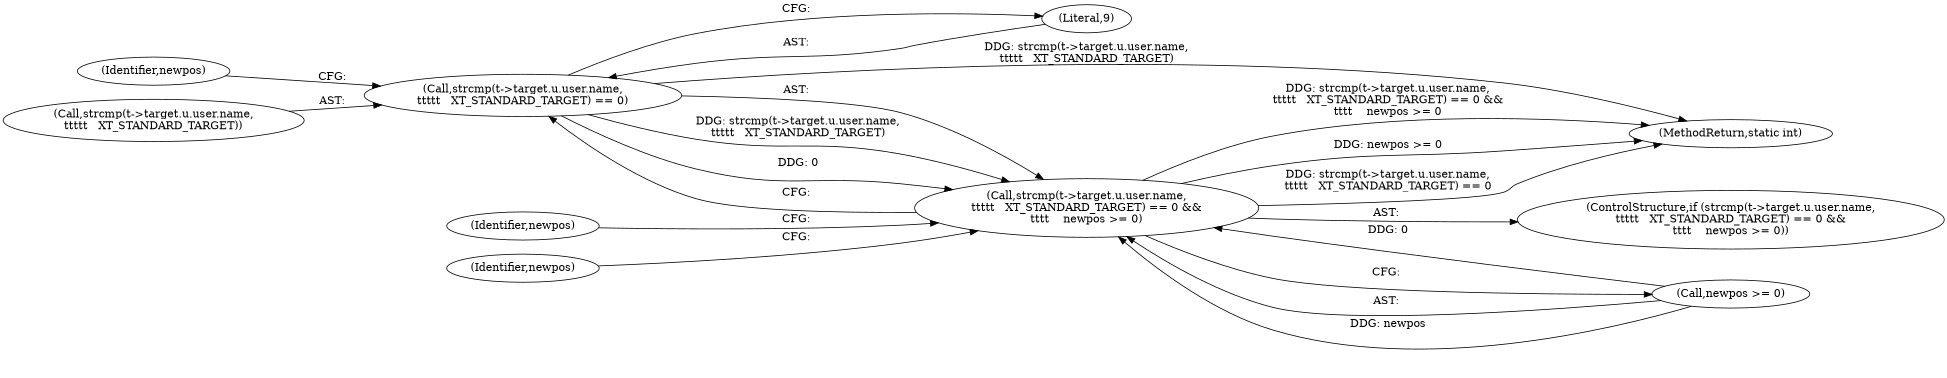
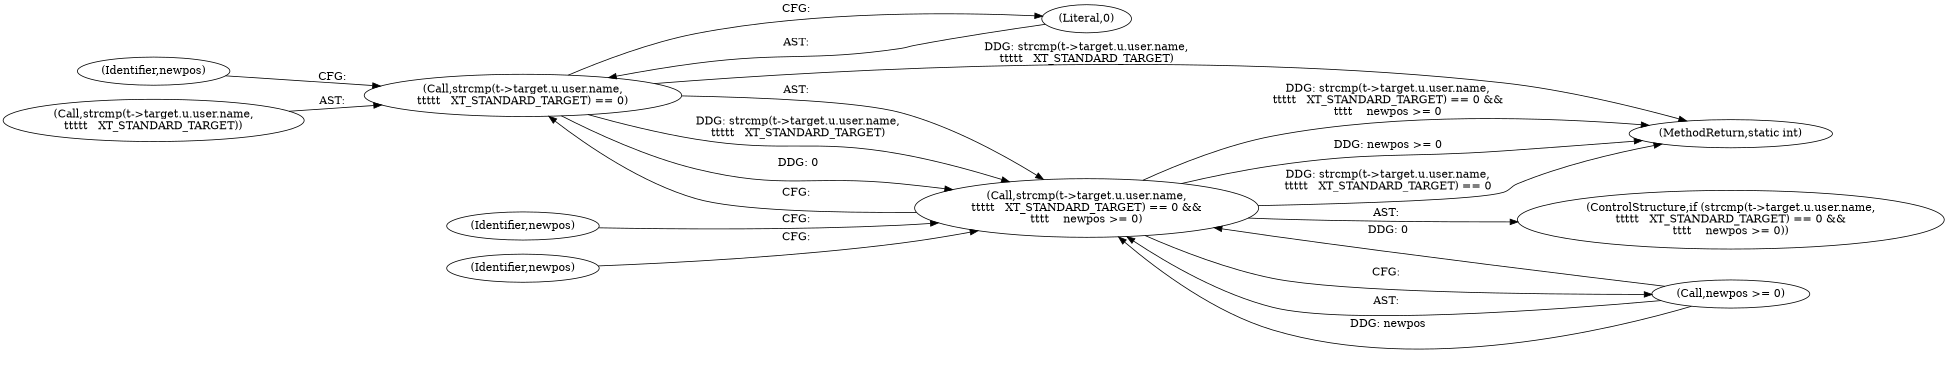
  digraph {
    rankdir=LR
    n1 [label="(Call,strcmp(t->target.u.user.name,\n\t\t\t\t\t   XT_STANDARD_TARGET) == 0)"]
    n2 [label="(Call,strcmp(t->target.u.user.name,\n\t\t\t\t\t   XT_STANDARD_TARGET) == 0 &&\n\t\t\t\t    newpos >= 0)"]
-   n3 [label="(Literal,9)"]
+   n3 [label="(Literal,0)"]
    n4 [label="(MethodReturn,static int)"]
    n5 [label="(ControlStructure,if (strcmp(t->target.u.user.name,\n\t\t\t\t\t   XT_STANDARD_TARGET) == 0 &&\n\t\t\t\t    newpos >= 0))"]
    n6 [label="(Call,newpos >= 0)"]
    n7 [label="(Identifier,newpos)"]
    n8 [label="(Identifier,newpos)"]
    n9 [label="(Identifier,newpos)"]
    n10 [label="(Call,strcmp(t->target.u.user.name,\n\t\t\t\t\t   XT_STANDARD_TARGET))"]
    n1 -> n2 [label="AST: "]
    n1 -> n2 [label="DDG: strcmp(t->target.u.user.name,\n\t\t\t\t\t   XT_STANDARD_TARGET)"]
    n1 -> n2 [label="DDG: 0"]
    n1 -> n3 [label="CFG: "]
    n1 -> n4 [label="DDG: strcmp(t->target.u.user.name,\n\t\t\t\t\t   XT_STANDARD_TARGET)"]
    n2 -> n1 [label="CFG: "]
    n2 -> n4 [label="DDG: strcmp(t->target.u.user.name,\n\t\t\t\t\t   XT_STANDARD_TARGET) == 0 &&\n\t\t\t\t    newpos >= 0"]
    n2 -> n4 [label="DDG: newpos >= 0"]
    n2 -> n4 [label="DDG: strcmp(t->target.u.user.name,\n\t\t\t\t\t   XT_STANDARD_TARGET) == 0"]
    n2 -> n5 [label="AST: "]
    n2 -> n6 [label="CFG: "]
    n3 -> n1 [label="AST: "]
    n6 -> n2 [label="AST: "]
    n6 -> n2 [label="DDG: newpos"]
    n6 -> n2 [label="DDG: 0"]
    n7 -> n1 [label="CFG: "]
    n8 -> n2 [label="CFG: "]
    n9 -> n2 [label="CFG: "]
    n10 -> n1 [label="AST: "]
  }
